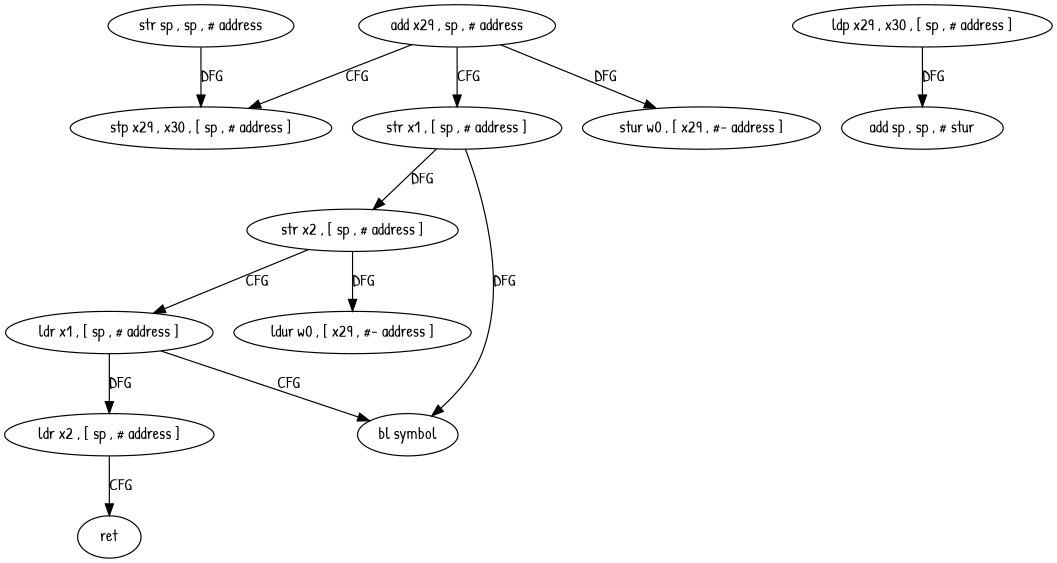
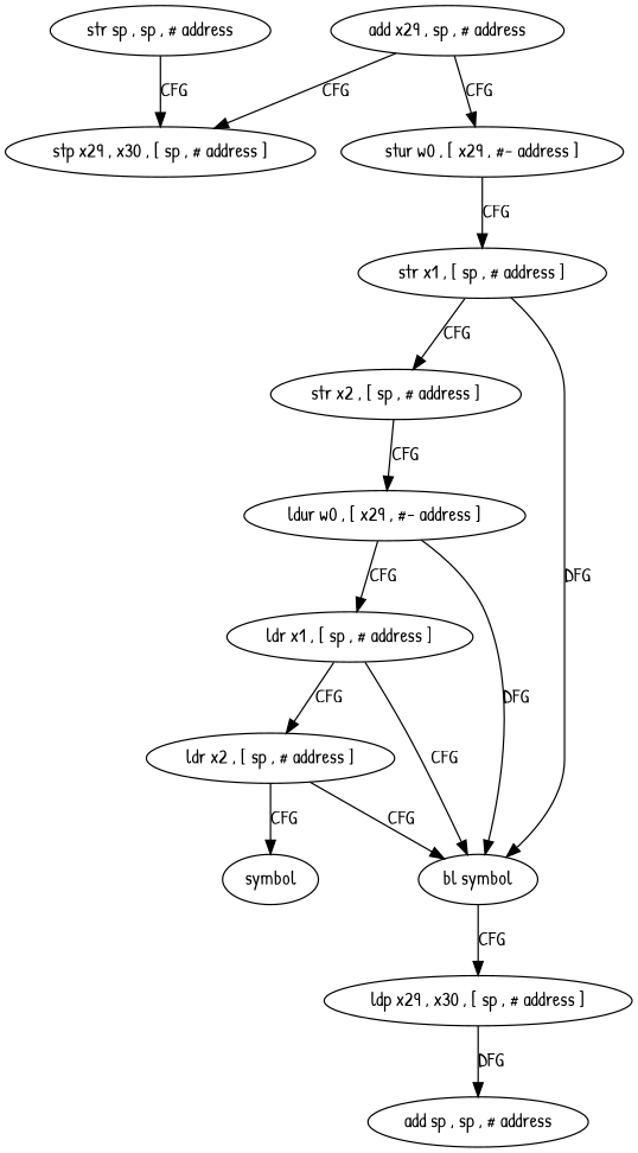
  digraph {
    fontname="Patrick Hand"
    node [fontname="Patrick Hand"]
    edge [fontname="Patrick Hand"]
    n1 [label="str sp , sp , # address"]
    n2 [label="stp x29 , x30 , [ sp , # address ]"]
    n3 [label="add x29 , sp , # address"]
    n4 [label="stur w0 , [ x29 , #- address ]"]
    n5 [label="str x1 , [ sp , # address ]"]
    n6 [label="str x2 , [ sp , # address ]"]
    n7 [label="bl symbol"]
    n8 [label="ldur w0 , [ x29 , #- address ]"]
    n9 [label="ldr x1 , [ sp , # address ]"]
    n10 [label="ldr x2 , [ sp , # address ]"]
    n11 [label="ldp x29 , x30 , [ sp , # address ]"]
-   n12 [label=ret]
-   n13 [label="add sp , sp , # stur"]
-   n1 -> n2 [label=DFG]
+   n12 [label=symbol]
+   n13 [label="add sp , sp , # address"]
+   n1 -> n2 [label=CFG]
    n3 -> n2 [label=CFG]
-   n3 -> n4 [label=DFG]
-   n3 -> n5 [label=CFG]
-   n5 -> n6 [label=DFG]
+   n3 -> n4 [label=CFG]
+   n4 -> n5 [label=CFG]
+   n5 -> n6 [label=CFG]
    n5 -> n7 [label=DFG]
-   n6 -> n8 [label=DFG]
-   n6 -> n9 [label=CFG]
+   n6 -> n8 [label=CFG]
+   n7 -> n11 [label=CFG]
+   n8 -> n7 [label=DFG]
+   n8 -> n9 [label=CFG]
    n9 -> n7 [label=CFG]
-   n9 -> n10 [label=DFG]
+   n9 -> n10 [label=CFG]
+   n10 -> n7 [label=CFG]
    n10 -> n12 [label=CFG]
    n11 -> n13 [label=DFG]
  }
